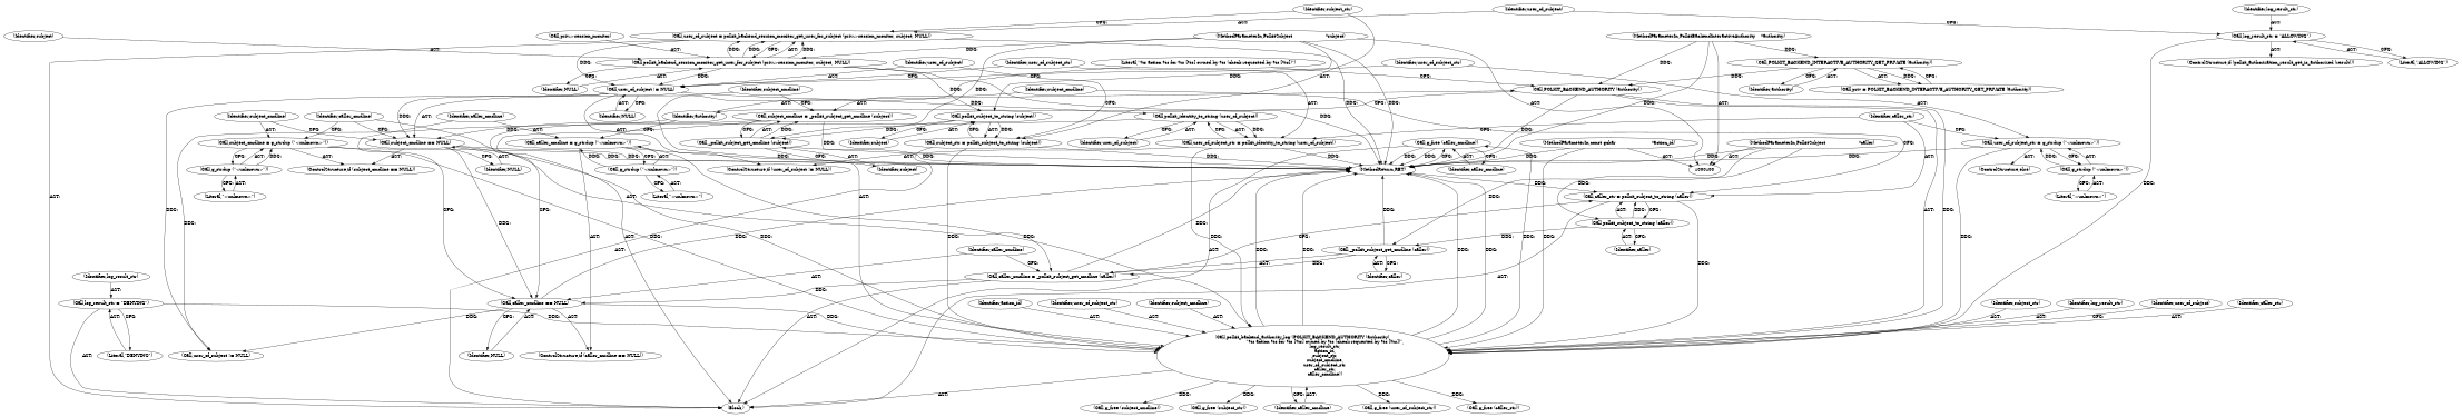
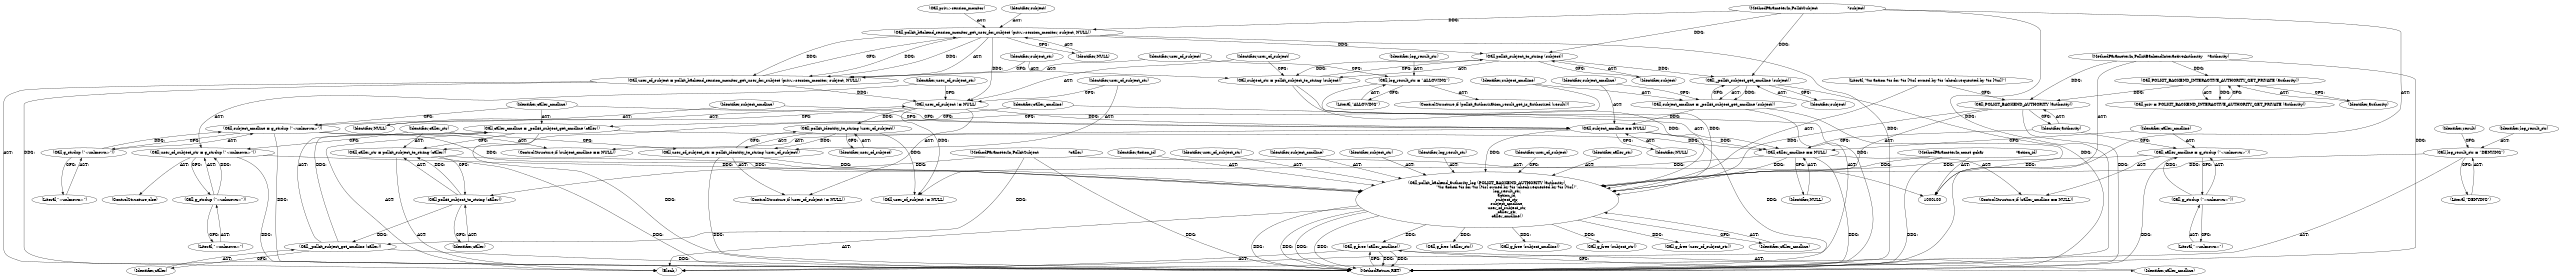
  digraph {
    n1 [label="(Call,g_free (caller_cmdline))"]
    n2 [label="(Identifier,caller_cmdline)"]
    n3 [label="(Block,)"]
    n4 [label="(MethodReturn,RET)"]
    n5 [label="(Call,polkit_backend_authority_log (POLKIT_BACKEND_AUTHORITY (authority),\n                                \"%s action %s for %s [%s] owned by %s (check requested by %s [%s])\",\n                                log_result_str,\n                                action_id,\n                                subject_str,\n                                subject_cmdline,\n                                user_of_subject_str,\n                                caller_str,\n                                caller_cmdline))"]
    n6 [label="(Identifier,caller_cmdline)"]
    n7 [label="(Call,g_free (caller_str))"]
    n8 [label="(Call,g_free (subject_cmdline))"]
    n9 [label="(Call,g_free (subject_str))"]
    n10 [label="(Call,g_free (user_of_subject_str))"]
    n11 [label="(Call,POLKIT_BACKEND_AUTHORITY (authority))"]
    n12 [label="(Identifier,authority)"]
    n13 [label="(Call,caller_cmdline == NULL)"]
    n14 [label="(Call,caller_cmdline = g_strdup (\"<unknown>\"))"]
    n15 [label="(Call,POLKIT_BACKEND_INTERACTIVE_AUTHORITY_GET_PRIVATE (authority))"]
    n16 [label="(Identifier,authority)"]
    n17 [label="(Call,priv = POLKIT_BACKEND_INTERACTIVE_AUTHORITY_GET_PRIVATE (authority))"]
    n18 [label="(MethodParameterIn,PolkitBackendInteractiveAuthority    *authority)"]
    1000100
    n20 [label="(Call,log_result_str = \"ALLOWING\")"]
    n21 [label="(ControlStructure,if (polkit_authorization_result_get_is_authorized (result)))"]
    n22 [label="(Literal,\"ALLOWING\")"]
    n23 [label="(Call,log_result_str = \"DENYING\")"]
    n24 [label="(Literal,\"DENYING\")"]
    n25 [label="(MethodParameterIn,const gchar                          *action_id)"]
    n26 [label="(Call,subject_str = polkit_subject_to_string (subject))"]
    n27 [label="(Call,polkit_subject_to_string (subject))"]
    n28 [label="(Call,_polkit_subject_get_cmdline (subject))"]
    n29 [label="(Identifier,subject)"]
    n30 [label="(Call,subject_cmdline = _polkit_subject_get_cmdline (subject))"]
    n31 [label="(Identifier,subject)"]
    n32 [label="(Call,polkit_backend_session_monitor_get_user_for_subject (priv->session_monitor, subject, NULL))"]
    n33 [label="(Call,user_of_subject != NULL)"]
    n34 [label="(Call,user_of_subject = polkit_backend_session_monitor_get_user_for_subject (priv->session_monitor, subject, NULL))"]
    n35 [label="(Identifier,NULL)"]
    n36 [label="(Call,subject_cmdline == NULL)"]
    n37 [label="(Call,polkit_identity_to_string (user_of_subject))"]
    n38 [label="(Identifier,NULL)"]
    n39 [label="(ControlStructure,if (user_of_subject != NULL))"]
    n40 [label="(Call,user_of_subject != NULL)"]
    n41 [label="(MethodParameterIn,PolkitSubject                        *subject)"]
    n42 [label="(Call,subject_cmdline = g_strdup (\"<unknown>\"))"]
    n43 [label="(Call,g_strdup (\"<unknown>\"))"]
    n44 [label="(ControlStructure,if (subject_cmdline == NULL))"]
    n45 [label="(Literal,\"<unknown>\")"]
    n46 [label="(Identifier,NULL)"]
    n47 [label="(ControlStructure,if (caller_cmdline == NULL))"]
    n48 [label="(Identifier,NULL)"]
    n49 [label="(Call,user_of_subject_str = polkit_identity_to_string (user_of_subject))"]
    n50 [label="(Identifier,user_of_subject)"]
    n51 [label="(Call,user_of_subject_str = g_strdup (\"<unknown>\"))"]
    n52 [label="(Call,g_strdup (\"<unknown>\"))"]
    n53 [label="(ControlStructure,else)"]
    n54 [label="(Literal,\"<unknown>\")"]
    n55 [label="(Call,caller_str = polkit_subject_to_string (caller))"]
    n56 [label="(Call,polkit_subject_to_string (caller))"]
    n57 [label="(Call,_polkit_subject_get_cmdline (caller))"]
    n58 [label="(Identifier,caller)"]
    n59 [label="(Call,caller_cmdline = _polkit_subject_get_cmdline (caller))"]
    n60 [label="(Identifier,caller)"]
    n61 [label="(MethodParameterIn,PolkitSubject                        *caller)"]
    n62 [label="(Call,g_strdup (\"<unknown>\"))"]
    n63 [label="(Literal,\"<unknown>\")"]
    n64 [label="(Identifier,subject_str)"]
    n65 [label="(Identifier,user_of_subject_str)"]
    n66 [label="(Identifier,subject_str)"]
    n67 [label="(Identifier,log_result_str)"]
    n68 [label="(Identifier,caller_cmdline)"]
    n69 [label="(Identifier,user_of_subject)"]
    n70 [label="(Call,priv->session_monitor)"]
    n71 [label="(Identifier,log_result_str)"]
    n72 [label="(Identifier,caller_cmdline)"]
    n73 [label="(Identifier,user_of_subject)"]
    n74 [label="(Identifier,subject_cmdline)"]
    n75 [label="(Identifier,caller_str)"]
    n76 [label="(Identifier,subject)"]
    n77 [label="(Identifier,log_result_str)"]
    n78 [label="(Identifier,action_id)"]
    n79 [label="(Identifier,user_of_subject_str)"]
    n80 [label="(Identifier,user_of_subject_str)"]
    n81 [label="(Identifier,subject_cmdline)"]
    n82 [label="(Identifier,caller_str)"]
    n83 [label="(Identifier,caller_cmdline)"]
    n84 [label="(Identifier,subject_cmdline)"]
    n85 [label="(Identifier,subject_cmdline)"]
    n86 [label="(Identifier,user_of_subject)"]
+   n87 [label="(Identifier,result)"]
    n88 [label="(Literal,\"%s action %s for %s [%s] owned by %s (check requested by %s [%s])\")"]
    n1 -> n2 [label="CFG: "]
    n1 -> n3 [label="AST: "]
    n1 -> n4 [label="DDG: "]
    n1 -> n4 [label="DDG: "]
    n2 -> n1 [label="AST: "]
    n4 -> n1 [label="CFG: "]
    n5 -> n1 [label="DDG: "]
    n5 -> n3 [label="AST: "]
    n5 -> n4 [label="DDG: "]
    n5 -> n4 [label="DDG: "]
    n5 -> n4 [label="DDG: "]
    n5 -> n4 [label="DDG: "]
    n5 -> n6 [label="CFG: "]
    n5 -> n7 [label="DDG: "]
    n5 -> n8 [label="DDG: "]
    n5 -> n9 [label="DDG: "]
    n5 -> n10 [label="DDG: "]
    n6 -> n5 [label="AST: "]
    n11 -> n4 [label="DDG: "]
    n11 -> n5 [label="AST: "]
    n11 -> n5 [label="DDG: "]
    n11 -> n12 [label="CFG: "]
    n12 -> n11 [label="AST: "]
    n12 -> n13 [label="CFG: "]
    n12 -> n14 [label="CFG: "]
    n13 -> n4 [label="DDG: "]
    n13 -> n5 [label="DDG: "]
    n13 -> n40 [label="DDG: "]
    n13 -> n47 [label="AST: "]
    n13 -> n48 [label="CFG: "]
    n14 -> n4 [label="DDG: "]
    n14 -> n5 [label="DDG: "]
    n14 -> n47 [label="AST: "]
    n14 -> n62 [label="CFG: "]
    n15 -> n11 [label="DDG: "]
    n15 -> n16 [label="CFG: "]
    n15 -> n17 [label="AST: "]
    n15 -> n17 [label="DDG: "]
    n16 -> n15 [label="AST: "]
    n17 -> n15 [label="CFG: "]
    n18 -> n4 [label="DDG: "]
    n18 -> n11 [label="DDG: "]
    n18 -> n15 [label="DDG: "]
    n18 -> 1000100 [label="AST: "]
    n20 -> n5 [label="DDG: "]
    n20 -> n21 [label="AST: "]
    n20 -> n22 [label="CFG: "]
    n22 -> n20 [label="AST: "]
    n23 -> n3 [label="AST: "]
    n23 -> n5 [label="DDG: "]
    n23 -> n24 [label="CFG: "]
    n24 -> n23 [label="AST: "]
    n25 -> n4 [label="DDG: "]
    n25 -> n5 [label="DDG: "]
    n25 -> 1000100 [label="AST: "]
-   n26 -> n3 [label="AST: "]
    n26 -> n4 [label="DDG: "]
    n26 -> n5 [label="DDG: "]
    n26 -> n27 [label="CFG: "]
    n27 -> n26 [label="AST: "]
    n27 -> n26 [label="DDG: "]
    n27 -> n28 [label="DDG: "]
    n27 -> n29 [label="CFG: "]
    n28 -> n4 [label="DDG: "]
    n28 -> n30 [label="AST: "]
    n28 -> n30 [label="DDG: "]
    n28 -> n31 [label="CFG: "]
    n29 -> n27 [label="AST: "]
    n30 -> n3 [label="AST: "]
    n30 -> n4 [label="DDG: "]
    n30 -> n28 [label="CFG: "]
    n30 -> n36 [label="DDG: "]
    n31 -> n28 [label="AST: "]
    n32 -> n4 [label="DDG: "]
    n32 -> n27 [label="DDG: "]
    n32 -> n33 [label="DDG: "]
    n32 -> n34 [label="AST: "]
    n32 -> n34 [label="DDG: "]
    n32 -> n34 [label="DDG: "]
    n32 -> n34 [label="DDG: "]
    n32 -> n35 [label="CFG: "]
    n33 -> n36 [label="DDG: "]
    n33 -> n37 [label="DDG: "]
    n33 -> n38 [label="CFG: "]
    n33 -> n39 [label="AST: "]
    n33 -> n40 [label="DDG: "]
    n34 -> n3 [label="AST: "]
    n34 -> n4 [label="DDG: "]
    n34 -> n32 [label="CFG: "]
    n34 -> n33 [label="DDG: "]
    n35 -> n32 [label="AST: "]
    n36 -> n4 [label="DDG: "]
    n36 -> n5 [label="DDG: "]
    n36 -> n13 [label="DDG: "]
    n36 -> n44 [label="AST: "]
    n36 -> n46 [label="CFG: "]
    n37 -> n40 [label="DDG: "]
    n37 -> n49 [label="AST: "]
    n37 -> n49 [label="DDG: "]
    n37 -> n50 [label="CFG: "]
    n38 -> n33 [label="AST: "]
    n41 -> n4 [label="DDG: "]
    n41 -> 1000100 [label="AST: "]
    n41 -> n27 [label="DDG: "]
    n41 -> n28 [label="DDG: "]
    n41 -> n32 [label="DDG: "]
    n42 -> n4 [label="DDG: "]
    n42 -> n5 [label="DDG: "]
    n42 -> n43 [label="CFG: "]
    n42 -> n44 [label="AST: "]
    n43 -> n42 [label="AST: "]
    n43 -> n42 [label="DDG: "]
    n43 -> n45 [label="CFG: "]
    n45 -> n43 [label="AST: "]
    n46 -> n36 [label="AST: "]
    n48 -> n13 [label="AST: "]
    n49 -> n4 [label="DDG: "]
    n49 -> n5 [label="DDG: "]
    n49 -> n37 [label="CFG: "]
    n49 -> n39 [label="AST: "]
    n50 -> n37 [label="AST: "]
    n51 -> n4 [label="DDG: "]
    n51 -> n5 [label="DDG: "]
    n51 -> n52 [label="CFG: "]
    n51 -> n53 [label="AST: "]
    n52 -> n51 [label="AST: "]
    n52 -> n51 [label="DDG: "]
    n52 -> n54 [label="CFG: "]
    n54 -> n52 [label="AST: "]
    n55 -> n3 [label="AST: "]
-   n4 -> n55 [label="DDG: "]
+   n55 -> n4 [label="DDG: "]
    n55 -> n5 [label="DDG: "]
    n55 -> n56 [label="CFG: "]
    n56 -> n55 [label="AST: "]
    n56 -> n55 [label="DDG: "]
    n56 -> n57 [label="DDG: "]
    n56 -> n58 [label="CFG: "]
    n57 -> n4 [label="DDG: "]
    n57 -> n59 [label="AST: "]
    n57 -> n59 [label="DDG: "]
    n57 -> n60 [label="CFG: "]
    n58 -> n56 [label="AST: "]
    n59 -> n3 [label="AST: "]
    n59 -> n4 [label="DDG: "]
    n59 -> n13 [label="DDG: "]
    n59 -> n55 [label="CFG: "]
    n60 -> n57 [label="AST: "]
    n61 -> n4 [label="DDG: "]
    n61 -> 1000100 [label="AST: "]
    n61 -> n56 [label="DDG: "]
    n61 -> n57 [label="DDG: "]
    n62 -> n14 [label="AST: "]
    n62 -> n14 [label="DDG: "]
    n62 -> n63 [label="CFG: "]
    n63 -> n62 [label="AST: "]
    n64 -> n26 [label="AST: "]
    n64 -> n34 [label="CFG: "]
    n65 -> n33 [label="CFG: "]
    n65 -> n51 [label="AST: "]
    n66 -> n5 [label="AST: "]
    n67 -> n5 [label="AST: "]
    n68 -> n13 [label="CFG: "]
    n68 -> n14 [label="AST: "]
    n69 -> n20 [label="CFG: "]
    n69 -> n34 [label="AST: "]
    n70 -> n32 [label="AST: "]
    n71 -> n23 [label="AST: "]
    n72 -> n13 [label="AST: "]
    n72 -> n59 [label="CFG: "]
    n73 -> n5 [label="CFG: "]
    n74 -> n30 [label="CFG: "]
    n74 -> n36 [label="AST: "]
    n75 -> n5 [label="AST: "]
    n76 -> n32 [label="AST: "]
    n77 -> n20 [label="AST: "]
    n78 -> n5 [label="AST: "]
    n79 -> n33 [label="CFG: "]
    n79 -> n49 [label="AST: "]
    n80 -> n5 [label="AST: "]
    n81 -> n36 [label="CFG: "]
    n81 -> n42 [label="AST: "]
    n82 -> n49 [label="CFG: "]
    n82 -> n51 [label="CFG: "]
    n82 -> n55 [label="AST: "]
    n83 -> n36 [label="CFG: "]
    n83 -> n42 [label="CFG: "]
    n83 -> n59 [label="AST: "]
    n84 -> n5 [label="AST: "]
    n85 -> n30 [label="AST: "]
    n85 -> n55 [label="CFG: "]
    n86 -> n26 [label="CFG: "]
    n86 -> n33 [label="AST: "]
+   n87 -> n23 [label="CFG: "]
    n88 -> n5 [label="AST: "]
    n88 -> n11 [label="CFG: "]
  }
